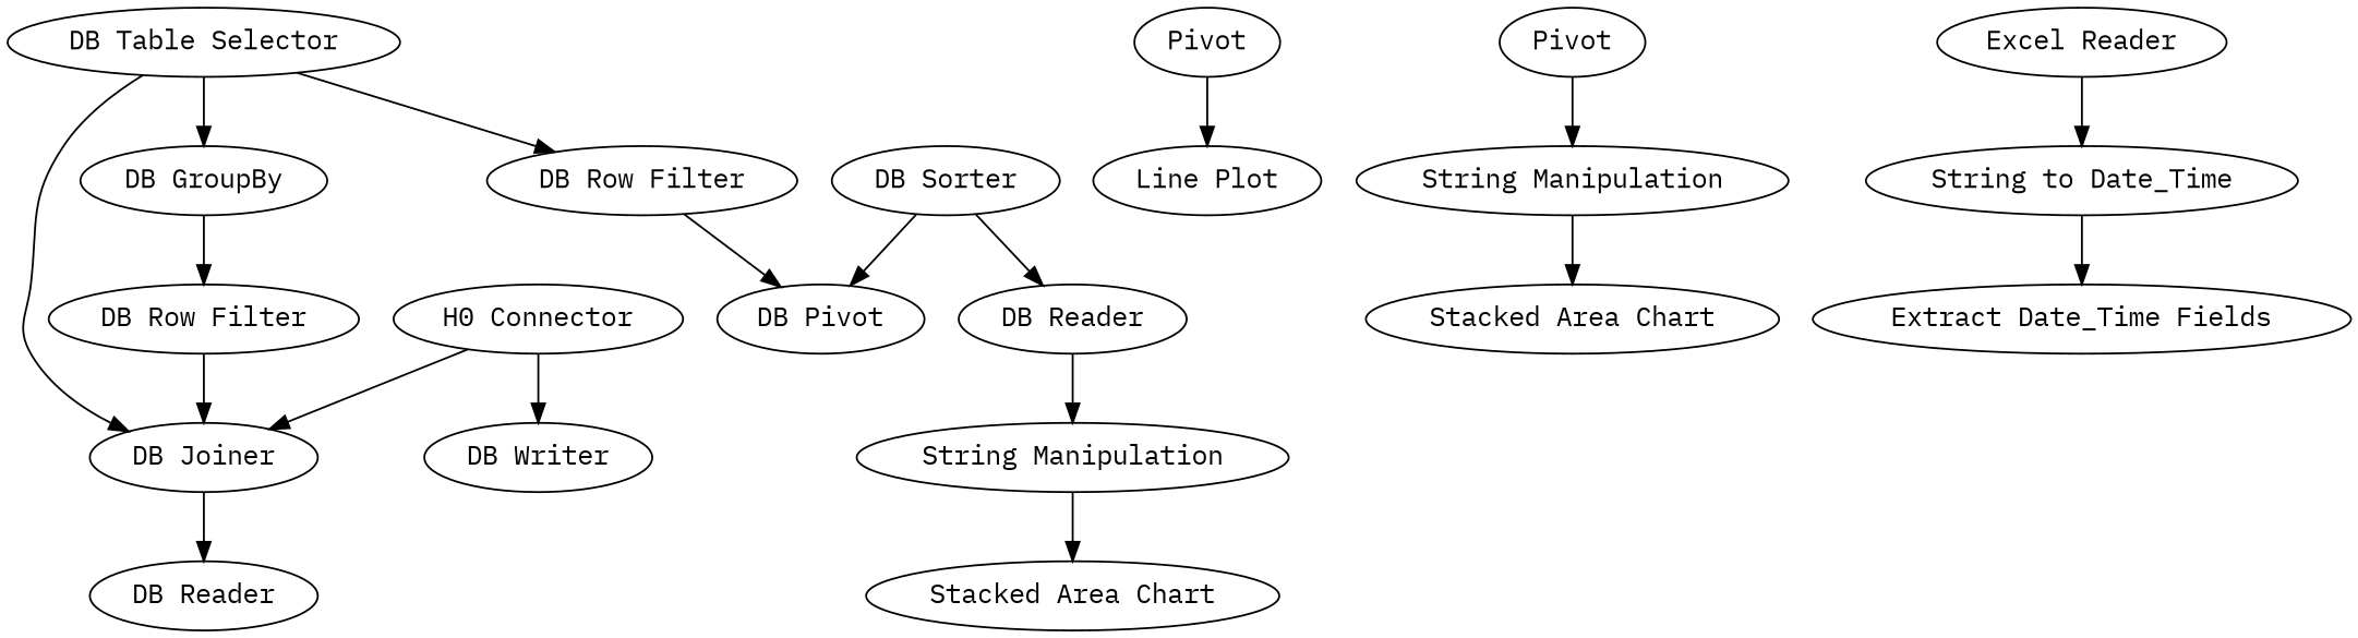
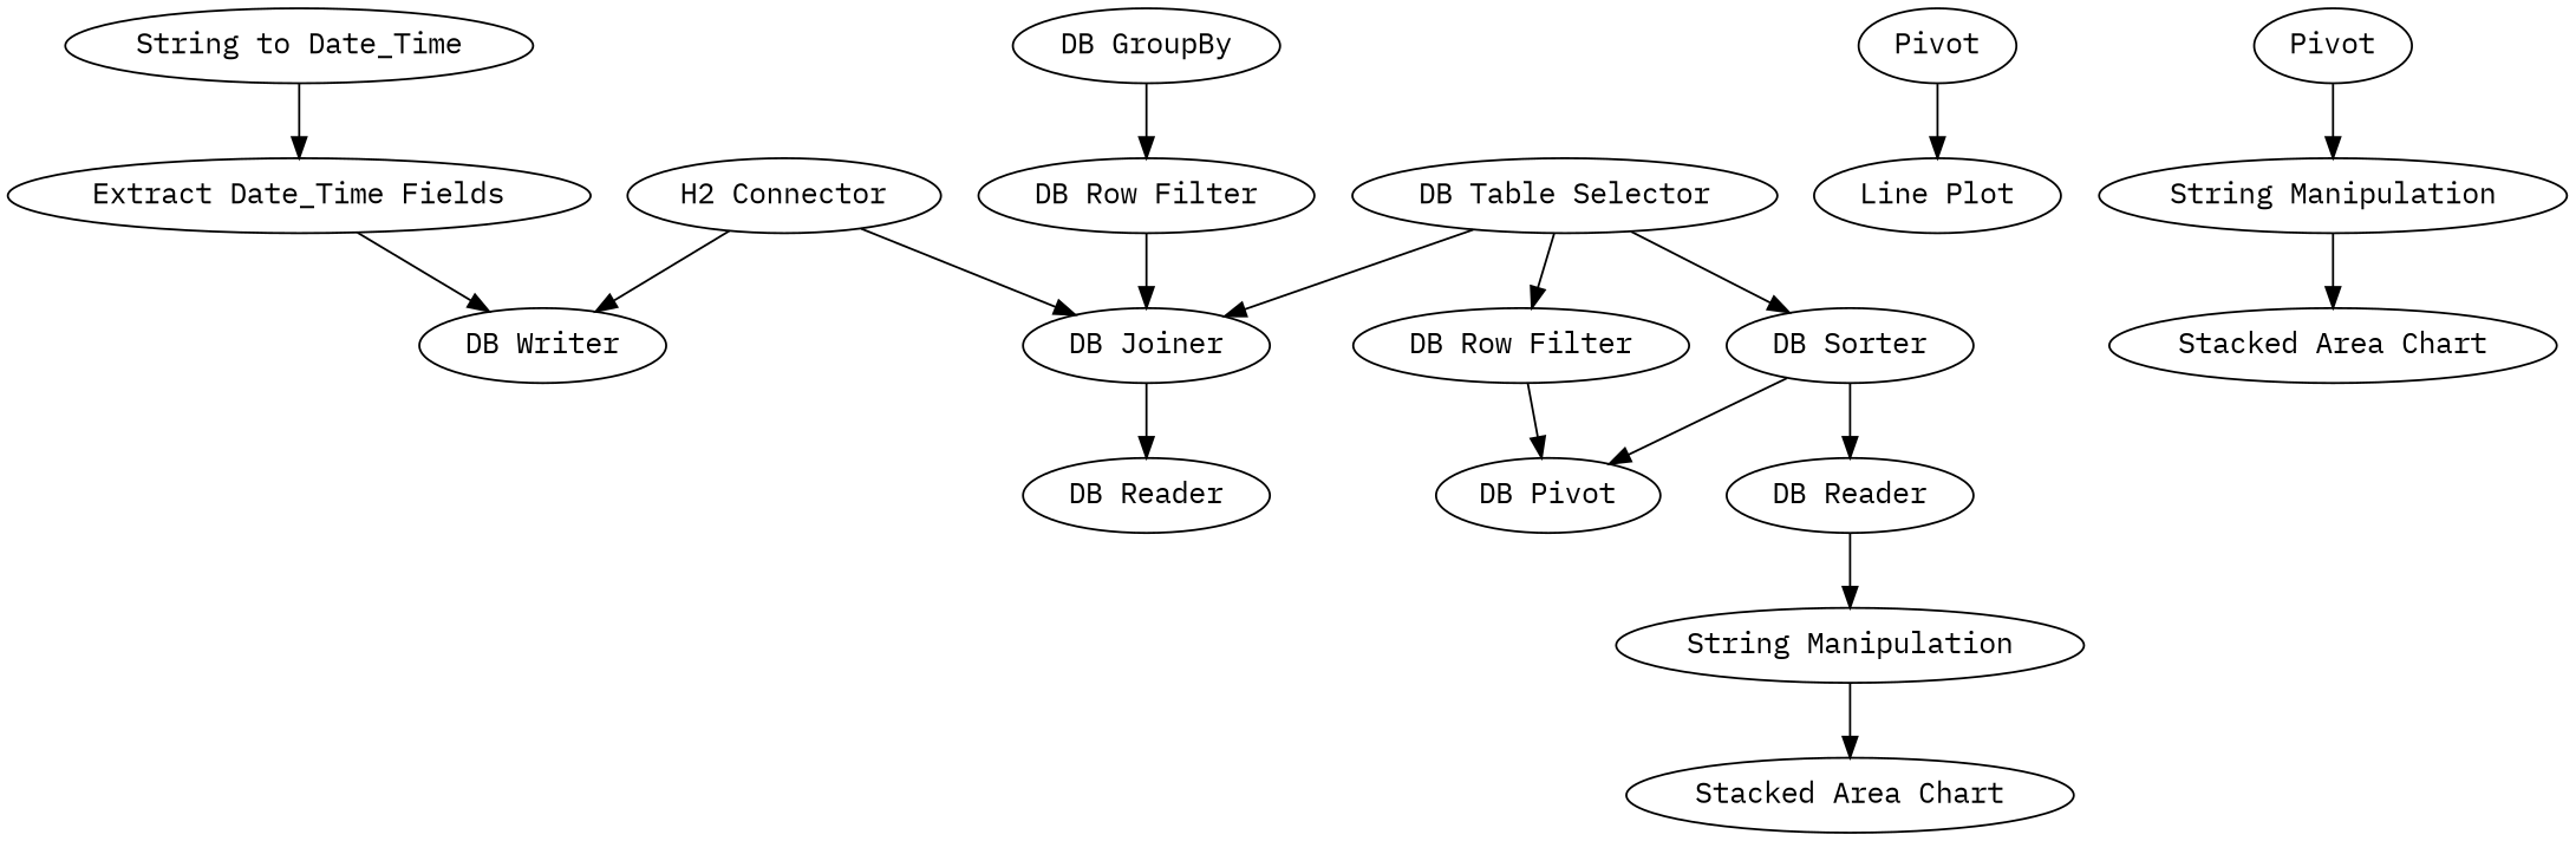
  digraph {
    fontname="IBM Plex Mono"
    rankdir=TB
    node [fontname="IBM Plex Mono"]
    edge [fontname="IBM Plex Mono"]
    n1 [label="DB Row Filter"]
    n2 [label="DB Joiner"]
    n3 [label="DB Reader"]
    n4 [label="DB GroupBy"]
    n5 [label="DB Pivot"]
    n6 [label="DB Sorter"]
    n7 [label="DB Reader"]
    n8 [label="String Manipulation"]
    n9 [label=Pivot]
    n10 [label="Line Plot"]
    n11 [label=Pivot]
    n12 [label="String Manipulation"]
-   n13 [label="H0 Connector"]
+   n13 [label="H2 Connector"]
    n14 [label="DB Writer"]
    n15 [label="DB Table Selector"]
    n16 [label="DB Row Filter"]
    n17 [label="Stacked Area Chart"]
-   n18 [label="Excel Reader"]
    n19 [label="String to Date_Time"]
    n20 [label="Extract Date_Time Fields"]
    n21 [label="Stacked Area Chart"]
    n1 -> n2
    n2 -> n3
    n4 -> n1
    n6 -> n5
    n6 -> n7
    n7 -> n8
    n8 -> n17
    n9 -> n10
    n11 -> n12
    n12 -> n21
    n13 -> n2
    n13 -> n14
    n15 -> n2
-   n15 -> n4
+   n15 -> n6
    n15 -> n16
    n16 -> n5
-   n18 -> n19
    n19 -> n20
+   n20 -> n14
  }
